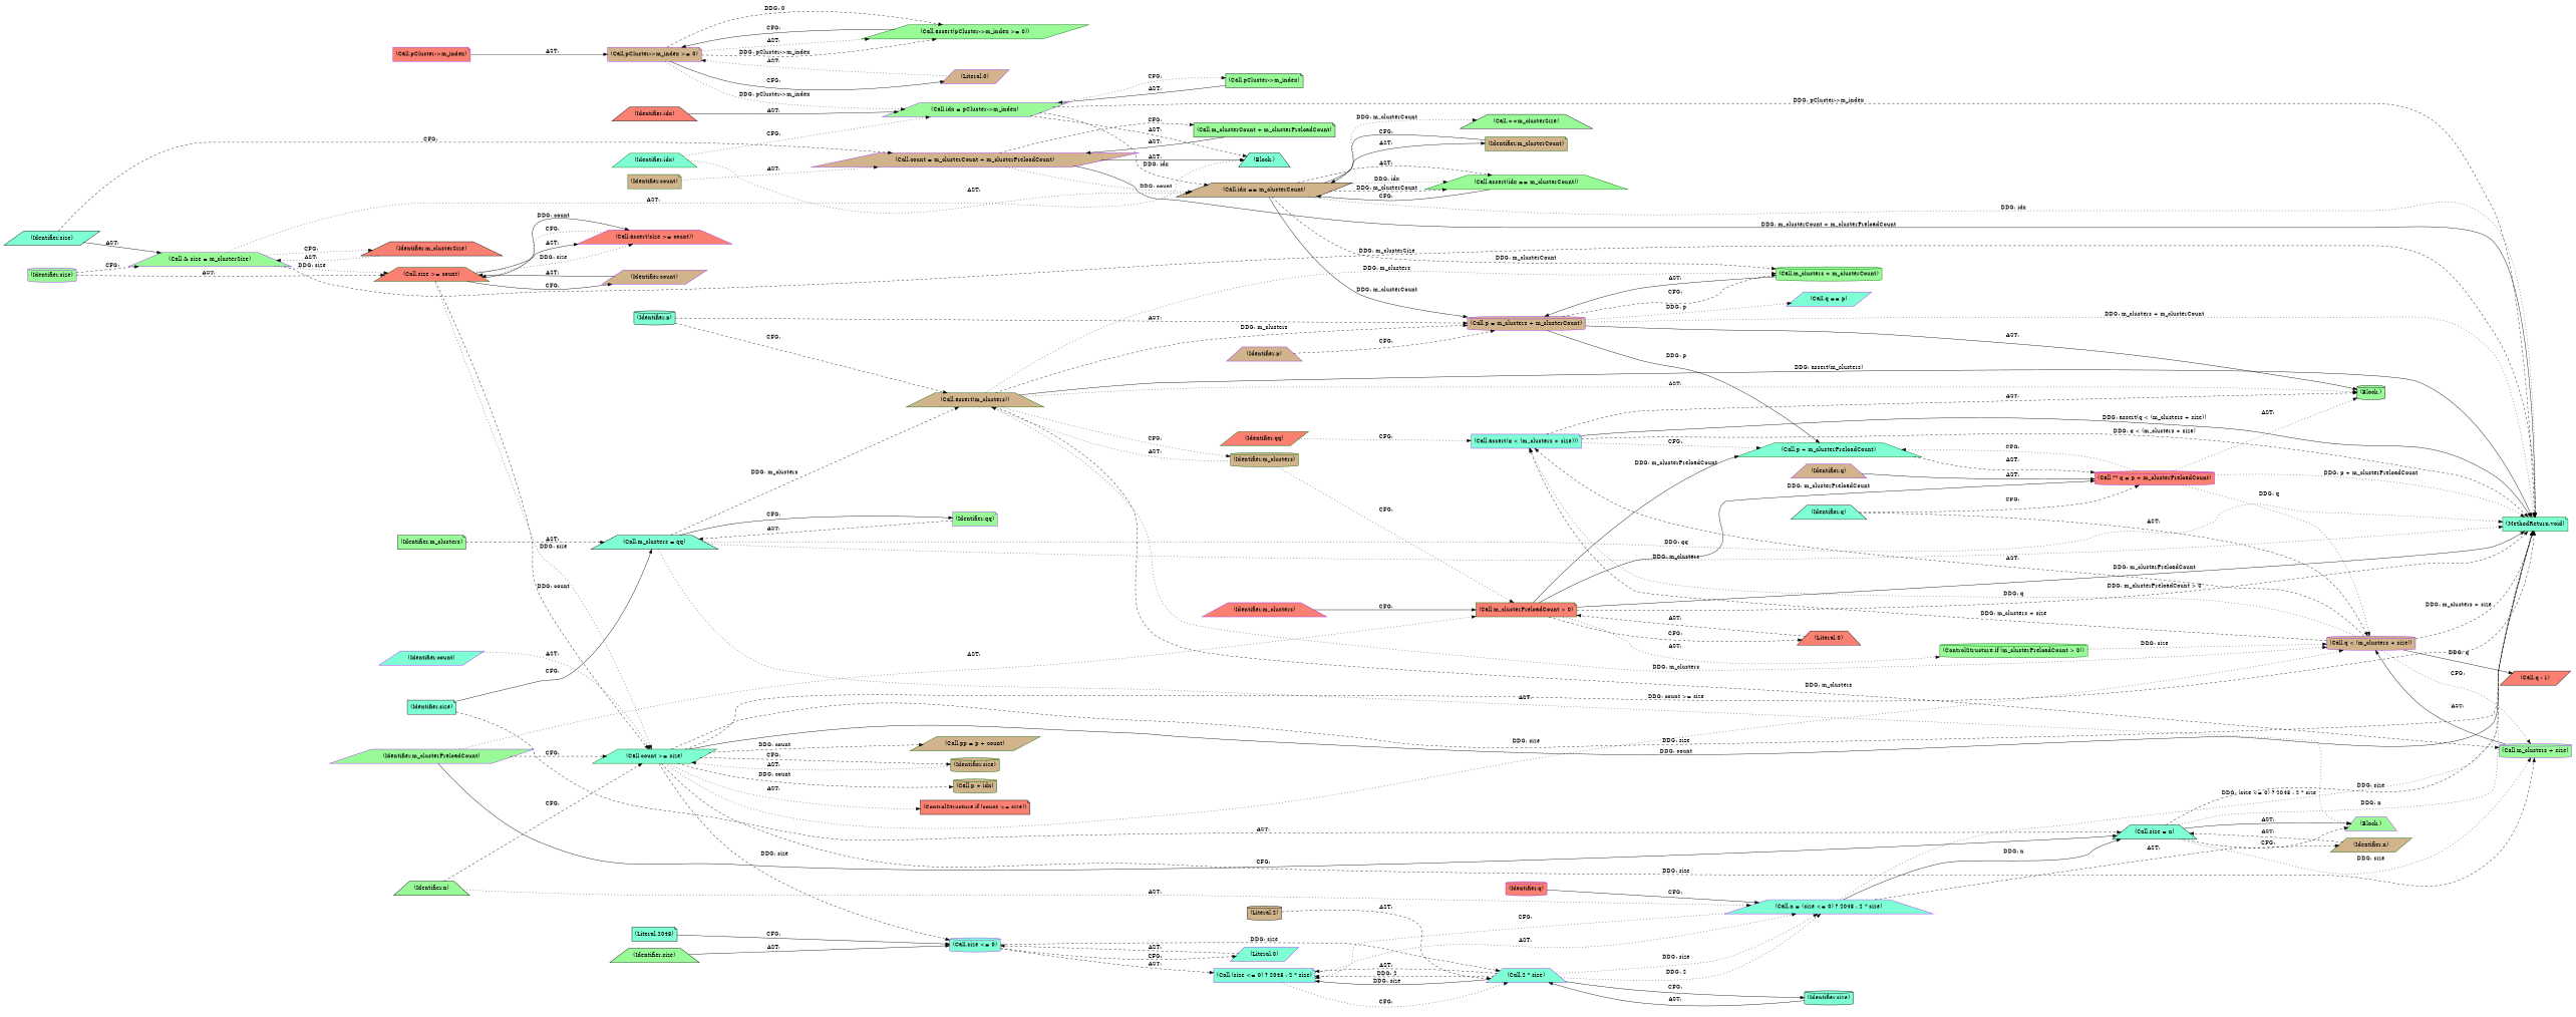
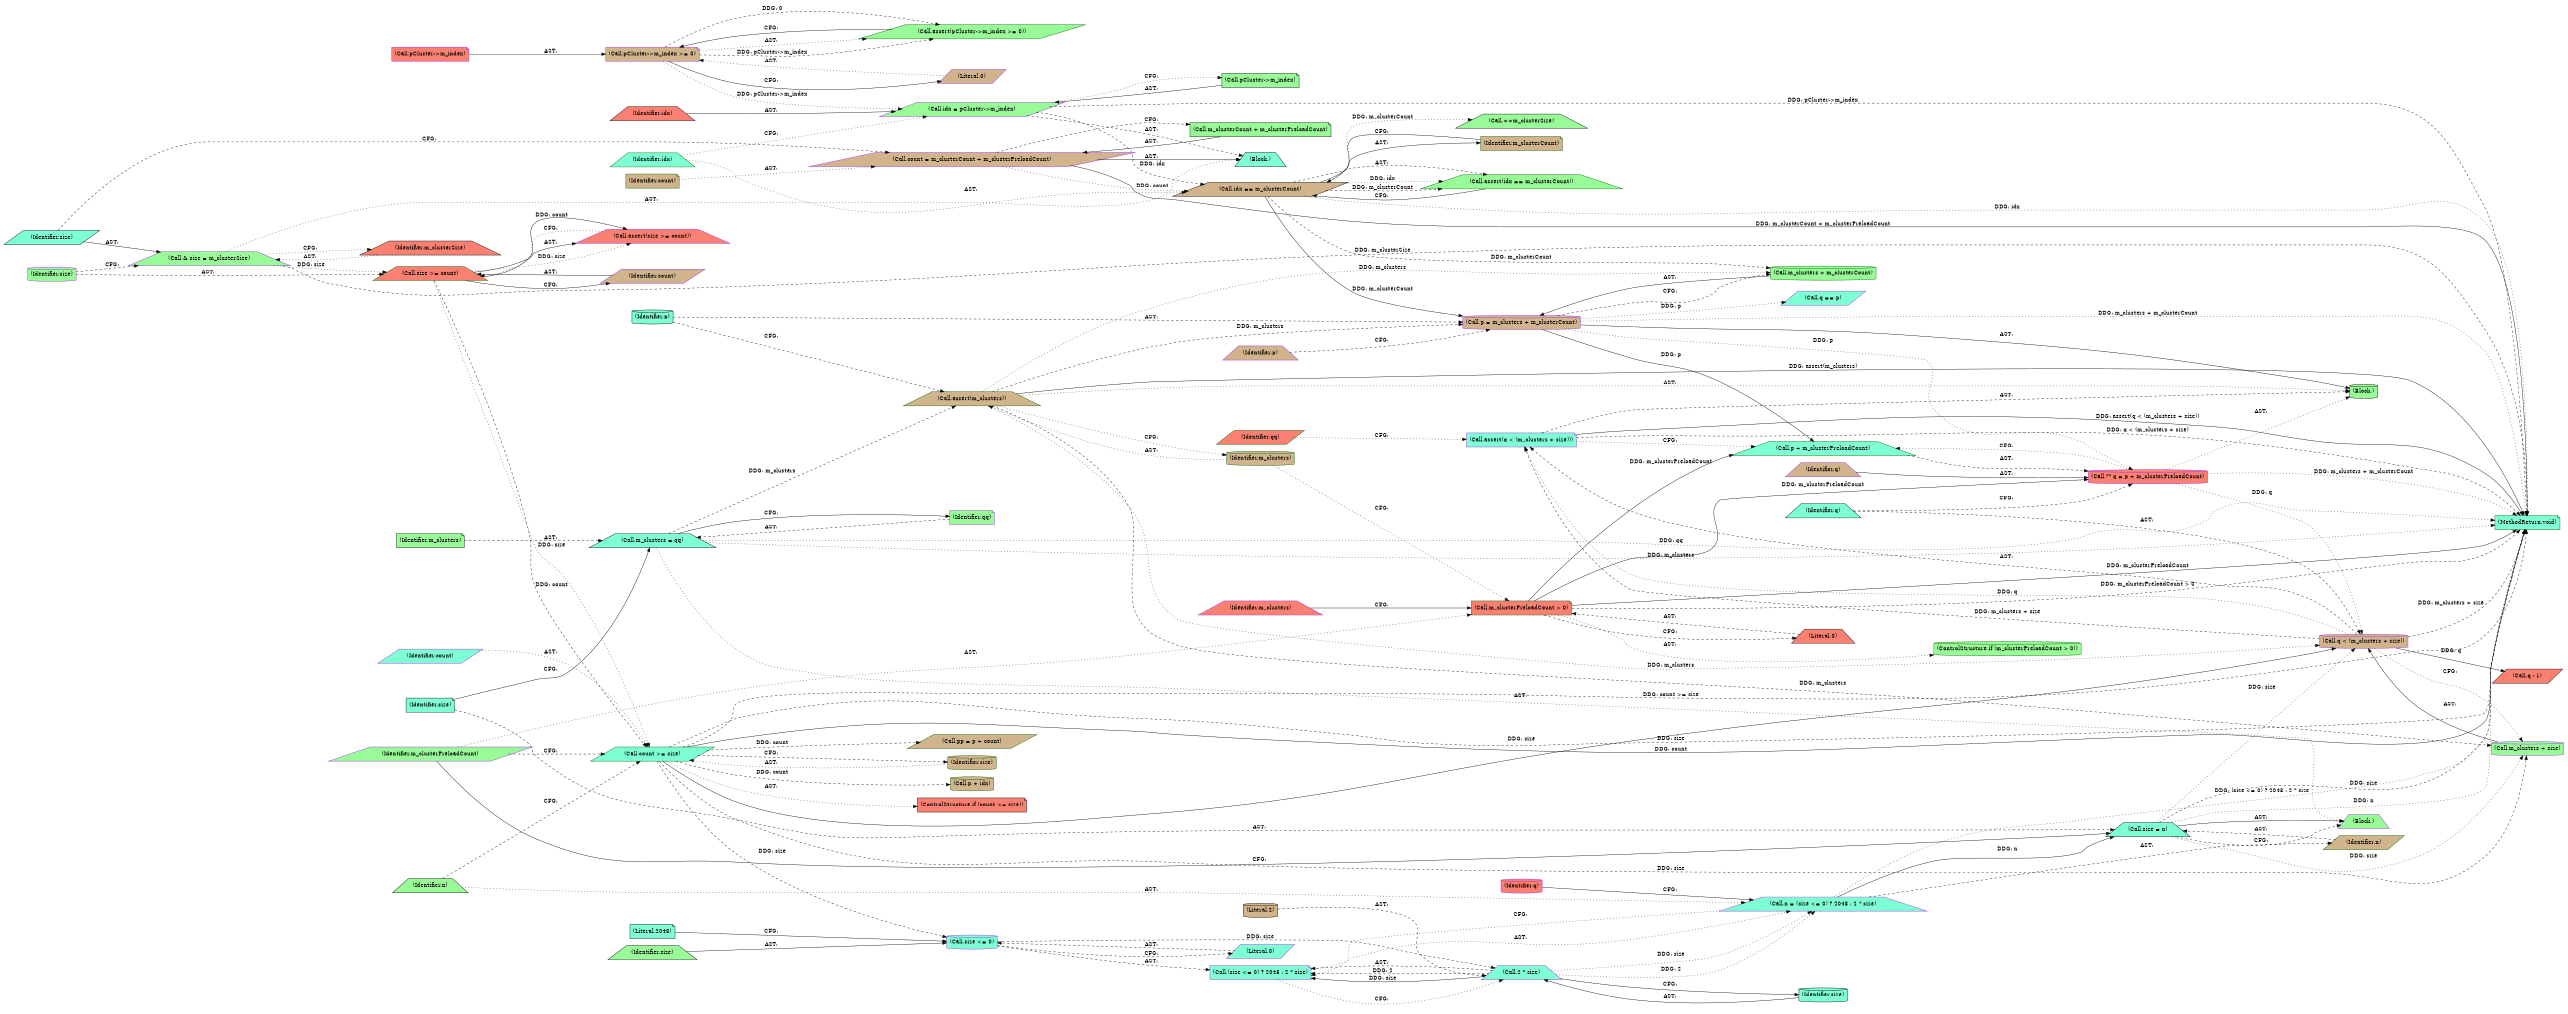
  digraph {
    fontname="DejaVu Serif"
    rankdir=LR
    node [color=purple fillcolor=aquamarine fontname="DejaVu Serif" shape=trapezium style=filled]
    edge [fontname="DejaVu Serif" style=dashed]
    n1 [label="(Call,assert(q < (m_clusters + size)))" shape=note]
    n2 [color=darkgreen label="(MethodReturn,void)" shape=note]
    n3 [color=black fillcolor=palegreen label="(Block,)" shape=cylinder]
    n4 [color=darkgreen label="(Call,p + m_clusterPreloadCount)"]
    n5 [fillcolor=tan label="(Call,q < (m_clusters + size))" shape=cylinder]
    n6 [color=black fillcolor=salmon label="(Call,q - 1)" shape=parallelogram]
    n7 [fillcolor=palegreen label="(Call,m_clusters + size)" shape=cylinder]
    n8 [fillcolor=salmon label="(Call,** q = p + m_clusterPreloadCount)" shape=cylinder]
    n9 [fillcolor=tan label="(Call,p = m_clusters + m_clusterCount)" shape=cylinder]
    n10 [color=darkgreen fillcolor=palegreen label="(Call,m_clusters + m_clusterCount)" shape=cylinder]
    n11 [label="(Call,q == p)" shape=parallelogram]
    n12 [color=darkgreen fillcolor=tan label="(Call,assert(m_clusters))"]
    n13 [color=darkgreen fillcolor=tan label="(Identifier,m_clusters)" shape=cylinder]
    n14 [color=darkgreen fillcolor=salmon label="(Call,m_clusterPreloadCount > 0)" shape=note]
    n15 [color=black label="(Call,m_clusters = qq)"]
    n16 [fillcolor=palegreen label="(Block,)"]
    n17 [fillcolor=palegreen label="(Identifier,qq)" shape=note]
    n18 [color=black fillcolor=tan label="(Call,idx == m_clusterCount)" shape=parallelogram]
    n19 [color=black fillcolor=palegreen label="(Call,++m_clusterSize)"]
    n20 [color=darkgreen fillcolor=palegreen label="(Call,assert(idx == m_clusterCount))"]
    n21 [color=darkgreen fillcolor=tan label="(Identifier,m_clusterCount)" shape=note]
    n22 [fillcolor=palegreen label="(Call,idx = pCluster->m_index)" shape=parallelogram]
    n23 [color=black fillcolor=palegreen label="(Call,pCluster->m_index)" shape=note]
    n24 [color=black label="(Block,)"]
    n25 [fillcolor=tan label="(Call,pCluster->m_index >= 0)" shape=note]
    n26 [color=darkgreen fillcolor=palegreen label="(Call,assert(pCluster->m_index >= 0))" shape=parallelogram]
    n27 [fillcolor=tan label="(Literal,0)" shape=parallelogram]
    n28 [color=darkgreen fillcolor=palegreen label="(ControlStructure,if (m_clusterPreloadCount > 0))" shape=cylinder]
    n29 [color=black fillcolor=salmon label="(Literal,0)"]
    n30 [color=black label="(Call,size = n)"]
    n31 [color=darkgreen fillcolor=tan label="(Identifier,n)" shape=parallelogram]
    n32 [label="(Call,n = (size <= 0) ? 2048 : 2 * size)"]
    n33 [label="(Call,(size <= 0) ? 2048 : 2 * size)" shape=note]
    n34 [label="(Call,2 * size)"]
    n35 [color=black label="(Identifier,size)" shape=cylinder]
    n36 [label="(Call,size <= 0)" shape=cylinder]
    n37 [label="(Literal,0)" shape=parallelogram]
    n38 [color=darkgreen label="(Call,count >= size)" shape=parallelogram]
    n39 [color=darkgreen fillcolor=tan label="(Identifier,size)" shape=cylinder]
    n40 [color=darkgreen fillcolor=tan label="(Call,p + idx)" shape=cylinder]
    n41 [color=black fillcolor=salmon label="(ControlStructure,if (count >= size))" shape=note]
    n42 [color=darkgreen fillcolor=tan label="(Call,pp = p + count)" shape=parallelogram]
    n43 [color=darkgreen fillcolor=salmon label="(Call,size >= count)"]
    n44 [fillcolor=salmon label="(Call,assert(size >= count))"]
    n45 [fillcolor=tan label="(Identifier,count)" shape=parallelogram]
    n46 [fillcolor=palegreen label="(Call,& size = m_clusterSize)"]
    n47 [color=black fillcolor=salmon label="(Identifier,m_clusterSize)"]
    n48 [fillcolor=tan label="(Call,count = m_clusterCount + m_clusterPreloadCount)" shape=parallelogram]
    n49 [color=black fillcolor=palegreen label="(Call,m_clusterCount + m_clusterPreloadCount)" shape=note]
    n50 [fillcolor=salmon label="(Identifier,m_clusters)"]
    n51 [color=black fillcolor=palegreen label="(Identifier,n)"]
    n52 [color=black label="(Identifier,size)" shape=parallelogram]
    n53 [fillcolor=salmon label="(Identifier,q)" shape=cylinder]
    n54 [fillcolor=palegreen label="(Identifier,size)" shape=cylinder]
    n55 [color=darkgreen fillcolor=tan label="(Identifier,count)" shape=note]
    n56 [color=black label="(Literal,2048)" shape=note]
    n57 [fillcolor=palegreen label="(Identifier,m_clusterPreloadCount)" shape=parallelogram]
    n58 [color=darkgreen label="(Identifier,idx)"]
    n59 [fillcolor=salmon label="(Call,pCluster->m_index)" shape=note]
    n60 [fillcolor=tan label="(Identifier,p)"]
    n61 [color=black fillcolor=tan label="(Literal,2)" shape=cylinder]
    n62 [color=black fillcolor=palegreen label="(Identifier,size)"]
    n63 [color=darkgreen fillcolor=salmon label="(Identifier,qq)" shape=parallelogram]
    n64 [fillcolor=tan label="(Identifier,q)"]
    n65 [color=black fillcolor=palegreen label="(Identifier,m_clusters)" shape=note]
    n66 [label="(Identifier,count)" shape=parallelogram]
    n67 [color=black fillcolor=salmon label="(Identifier,idx)"]
    n68 [color=black label="(Identifier,p)" shape=cylinder]
    n69 [color=black label="(Identifier,size)" shape=note]
    n70 [color=black label="(Identifier,q)"]
    n1 -> n2 [label="DDG: q < (m_clusters + size)"]
    n1 -> n2 [label="DDG: assert(q < (m_clusters + size))" style=solid]
    n1 -> n3 [label="AST: "]
    n1 -> n4 [label="CFG: " style=dotted]
    n4 -> n8 [label="AST: "]
    n5 -> n1 [label="AST: "]
    n5 -> n1 [label="DDG: q" style=dotted]
    n5 -> n1 [label="DDG: m_clusters + size"]
    n5 -> n2 [label="DDG: m_clusters + size"]
    n5 -> n6 [label="DDG: q" style=solid]
    n5 -> n7 [label="CFG: " style=dotted]
    n7 -> n5 [label="AST: " style=solid]
-   n8 -> n2 [label="DDG: p + m_clusterPreloadCount" style=dotted]
+   n8 -> n2 [label="DDG: m_clusters + m_clusterCount" style=dotted]
    n8 -> n3 [label="AST: " style=dotted]
    n8 -> n4 [label="CFG: " style=dotted]
    n8 -> n5 [label="DDG: q" style=dotted]
    n9 -> n2 [label="DDG: m_clusters + m_clusterCount" style=dotted]
    n9 -> n3 [label="AST: " style=solid]
    n9 -> n4 [label="DDG: p" style=solid]
+   n9 -> n8 [label="DDG: p" style=dotted]
    n9 -> n10 [label="CFG: "]
    n9 -> n11 [label="DDG: p" style=dotted]
    n10 -> n9 [label="AST: " style=solid]
    n12 -> n2 [label="DDG: assert(m_clusters)" style=solid]
    n12 -> n3 [label="AST: " style=dotted]
    n12 -> n5 [label="DDG: m_clusters" style=dotted]
    n12 -> n7 [label="DDG: m_clusters"]
    n12 -> n9 [label="DDG: m_clusters"]
    n12 -> n10 [label="DDG: m_clusters" style=dotted]
    n12 -> n13 [label="CFG: " style=dotted]
    n13 -> n12 [label="AST: " style=dotted]
    n13 -> n14 [label="CFG: " style=dotted]
    n14 -> n2 [label="DDG: m_clusterPreloadCount" style=solid]
    n14 -> n2 [label="DDG: m_clusterPreloadCount > 0"]
    n14 -> n4 [label="DDG: m_clusterPreloadCount" style=solid]
    n14 -> n8 [label="DDG: m_clusterPreloadCount" style=solid]
    n14 -> n28 [label="AST: " style=dotted]
    n14 -> n29 [label="CFG: "]
    n15 -> n2 [label="DDG: qq" style=dotted]
    n15 -> n2 [label="DDG: m_clusters" style=dotted]
    n15 -> n12 [label="DDG: m_clusters"]
    n15 -> n16 [label="AST: " style=dotted]
    n15 -> n17 [label="CFG: " style=solid]
    n17 -> n15 [label="AST: "]
    n18 -> n2 [label="DDG: idx" style=dotted]
    n18 -> n9 [label="DDG: m_clusterCount" style=solid]
    n18 -> n10 [label="DDG: m_clusterCount"]
    n18 -> n19 [label="DDG: m_clusterCount" style=dotted]
    n18 -> n20 [label="AST: "]
    n18 -> n20 [label="DDG: idx" style=dotted]
    n18 -> n20 [label="DDG: m_clusterCount"]
    n18 -> n21 [label="AST: " style=solid]
    n20 -> n18 [label="CFG: " style=solid]
    n21 -> n18 [label="CFG: " style=solid]
    n22 -> n2 [label="DDG: pCluster->m_index"]
    n22 -> n18 [label="DDG: idx"]
    n22 -> n23 [label="CFG: " style=dotted]
    n22 -> n24 [label="AST: "]
    n23 -> n22 [label="AST: " style=solid]
    n25 -> n22 [label="DDG: pCluster->m_index" style=dotted]
    n25 -> n26 [label="AST: " style=dotted]
    n25 -> n26 [label="DDG: pCluster->m_index"]
    n25 -> n26 [label="DDG: 0"]
    n25 -> n27 [label="CFG: " style=solid]
    n26 -> n25 [label="CFG: " style=solid]
    n27 -> n25 [label="AST: " style=dotted]
    n29 -> n14 [label="AST: "]
    n30 -> n2 [label="DDG: size"]
    n30 -> n2 [label="DDG: n" style=dotted]
-   n28 -> n5 [label="DDG: size" style=dotted]
+   n30 -> n5 [label="DDG: size" style=dotted]
    n30 -> n7 [label="DDG: size" style=dotted]
    n30 -> n16 [label="AST: " style=solid]
    n30 -> n31 [label="CFG: "]
    n31 -> n30 [label="AST: "]
    n32 -> n2 [label="DDG: (size <= 0) ? 2048 : 2 * size" style=dotted]
    n32 -> n16 [label="AST: "]
    n32 -> n30 [label="DDG: n" style=solid]
    n32 -> n33 [label="CFG: " style=dotted]
    n33 -> n32 [label="AST: " style=dotted]
    n33 -> n34 [label="CFG: " style=dotted]
    n34 -> n32 [label="DDG: 2" style=dotted]
    n34 -> n32 [label="DDG: size" style=dotted]
    n34 -> n33 [label="AST: "]
    n34 -> n33 [label="DDG: 2"]
    n34 -> n33 [label="DDG: size" style=solid]
    n34 -> n35 [label="CFG: " style=solid]
    n35 -> n34 [label="AST: " style=solid]
    n36 -> n33 [label="AST: "]
    n36 -> n34 [label="DDG: size"]
    n36 -> n37 [label="CFG: "]
    n37 -> n36 [label="AST: "]
    n38 -> n2 [label="DDG: count >= size"]
    n38 -> n2 [label="DDG: size"]
    n38 -> n2 [label="DDG: count" style=solid]
-   n38 -> n5 [label="DDG: size" style=dotted]
+   n38 -> n5 [label="DDG: size" style=solid]
    n38 -> n7 [label="DDG: size"]
    n38 -> n36 [label="DDG: size"]
    n38 -> n39 [label="CFG: "]
    n38 -> n40 [label="DDG: count"]
    n38 -> n41 [label="AST: " style=dotted]
    n38 -> n42 [label="DDG: count"]
    n39 -> n38 [label="AST: " style=dotted]
    n43 -> n38 [label="DDG: count"]
    n43 -> n38 [label="DDG: size" style=dotted]
    n43 -> n44 [label="AST: " style=solid]
    n43 -> n44 [label="DDG: size" style=dotted]
    n43 -> n44 [label="DDG: count" style=solid]
    n43 -> n45 [label="CFG: " style=solid]
    n44 -> n43 [label="CFG: " style=dotted]
    n45 -> n43 [label="AST: " style=solid]
    n46 -> n2 [label="DDG: m_clusterSize"]
    n46 -> n24 [label="AST: " style=dotted]
    n46 -> n43 [label="DDG: size" style=dotted]
    n46 -> n47 [label="CFG: " style=dotted]
    n47 -> n46 [label="AST: " style=dotted]
    n48 -> n2 [label="DDG: m_clusterCount + m_clusterPreloadCount" style=solid]
    n48 -> n18 [label="DDG: count" style=dotted]
    n48 -> n24 [label="AST: " style=solid]
    n48 -> n49 [label="CFG: "]
    n49 -> n48 [label="AST: " style=solid]
    n50 -> n14 [label="CFG: " style=solid]
    n51 -> n32 [label="AST: " style=dotted]
    n51 -> n38 [label="CFG: "]
    n52 -> n46 [label="AST: " style=solid]
    n52 -> n48 [label="CFG: "]
    n53 -> n32 [label="CFG: " style=solid]
    n54 -> n43 [label="AST: "]
    n54 -> n46 [label="CFG: "]
    n55 -> n48 [label="AST: " style=dotted]
    n56 -> n36 [label="CFG: " style=solid]
    n57 -> n14 [label="AST: " style=dotted]
    n57 -> n30 [label="CFG: " style=solid]
    n57 -> n38 [label="CFG: "]
    n58 -> n18 [label="AST: " style=dotted]
    n58 -> n22 [label="CFG: " style=dotted]
    n59 -> n25 [label="AST: " style=solid]
    n60 -> n9 [label="CFG: "]
    n61 -> n34 [label="AST: "]
    n62 -> n36 [label="AST: " style=solid]
    n63 -> n1 [label="CFG: " style=dotted]
    n64 -> n8 [label="AST: " style=solid]
    n65 -> n15 [label="AST: "]
    n66 -> n38 [label="AST: " style=dotted]
    n67 -> n22 [label="AST: " style=solid]
    n68 -> n9 [label="AST: "]
    n68 -> n12 [label="CFG: "]
    n69 -> n15 [label="CFG: " style=solid]
    n69 -> n30 [label="AST: "]
    n70 -> n5 [label="AST: "]
    n70 -> n8 [label="CFG: "]
  }
